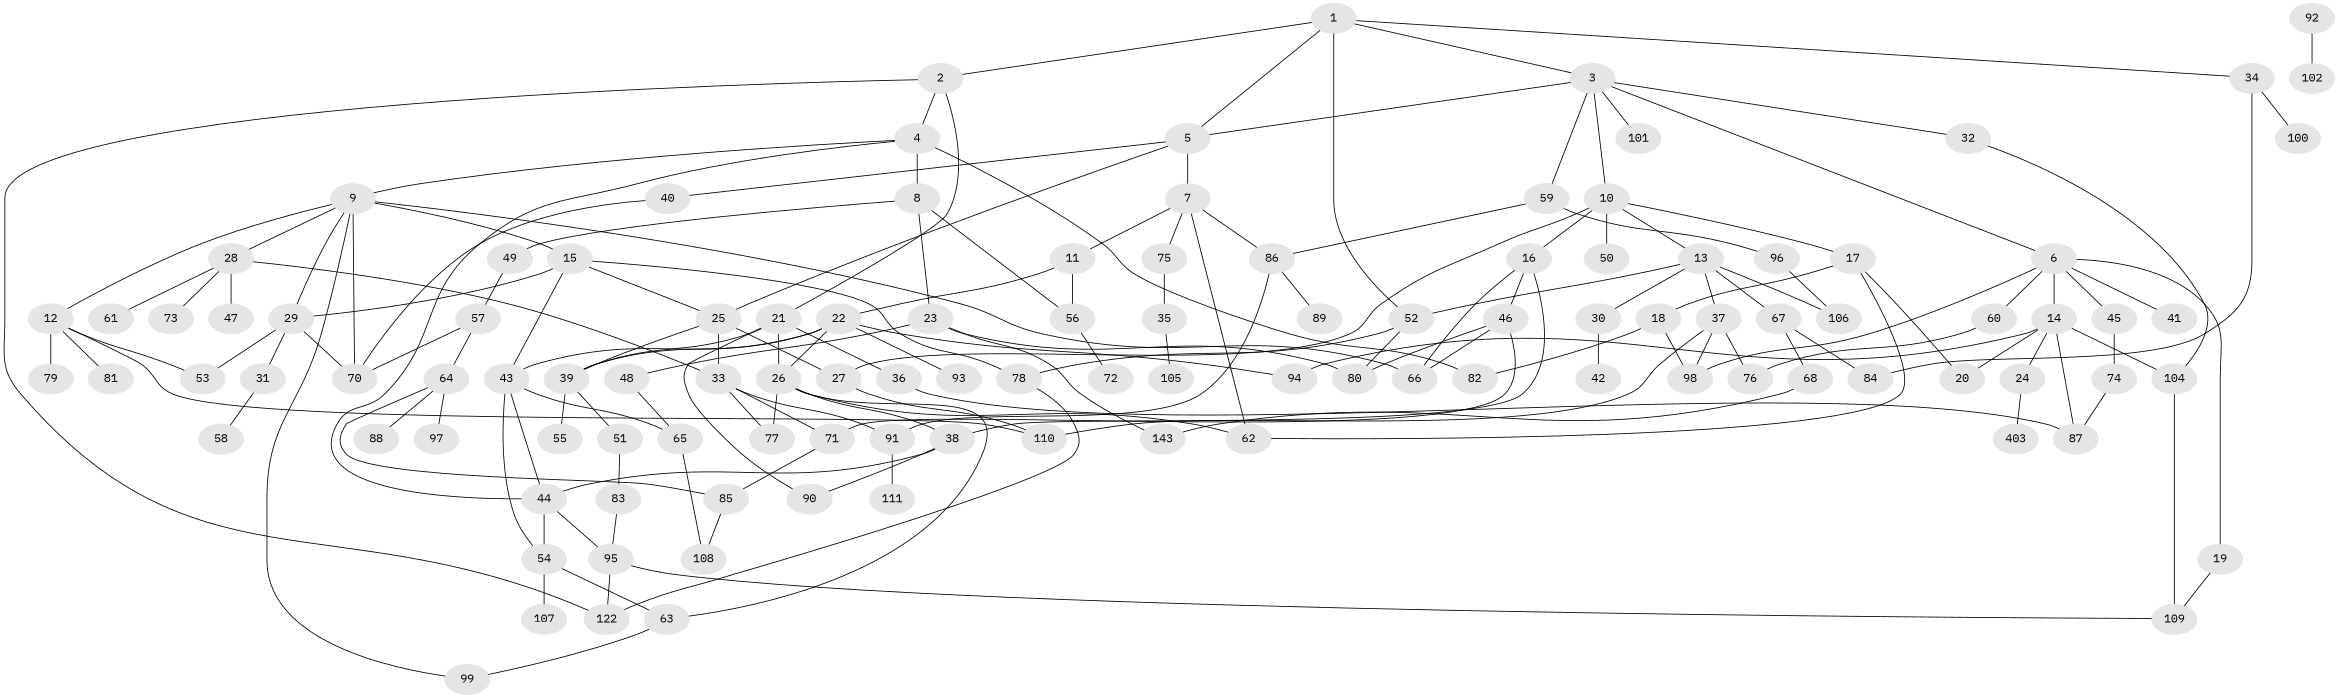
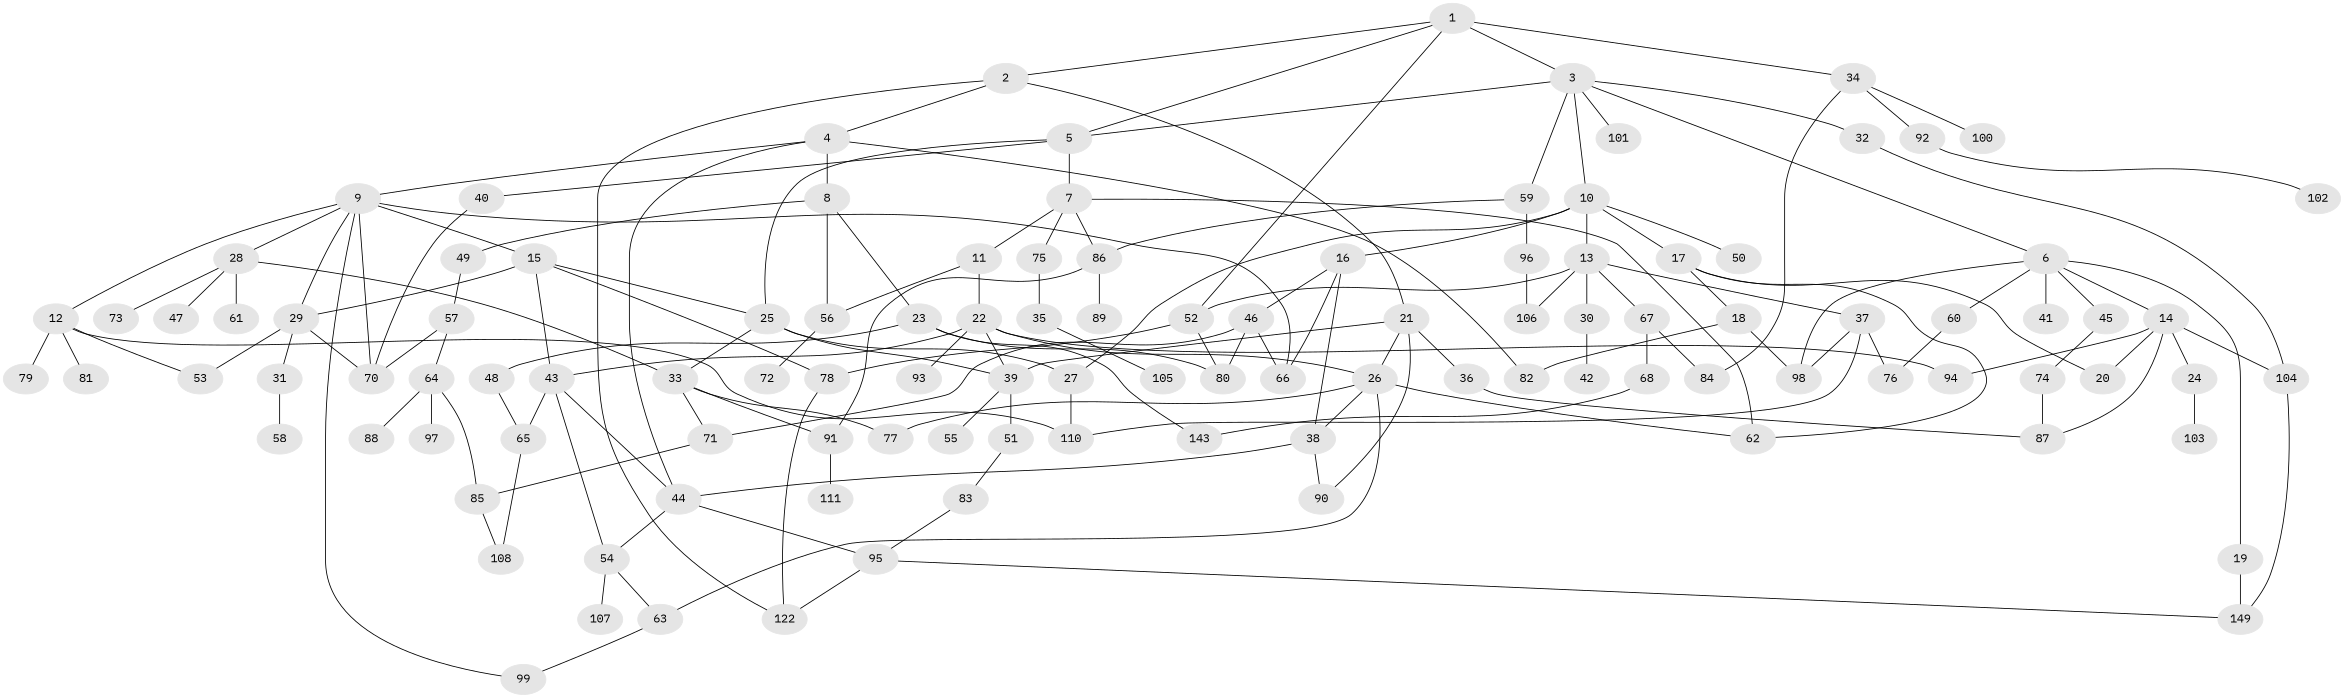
  graph {
    fontname="IBM Plex Mono"
    node [color=gray90 fontname="IBM Plex Mono" style=filled]
    edge [fontname="IBM Plex Mono"]
    1
    2
    3
    5
    34
    52
    4
    21
    n9 [label=122]
    6
    10
    32
    59
    101
    7
    25
    40
    84
    92
    100
    78
    80
    8
    9
    44
    82
    26
    36
    39
    90
    14
    19
    41
    45
    60
    98
    13
    16
    17
    27
    50
    104
    86
    96
    23
    49
    56
    12
    15
    28
    29
    66
    70
    99
    54
    95
    11
    62
    75
    33
    35
    105
    20
    24
    87
    94
-   109
+   109 [label=149]
    74
    76
    22
    91
    89
    48
    n74 [label=143]
    57
    72
    53
    79
    81
    110
    43
    47
    61
    73
    31
    30
    37
    67
    106
    38
    46
    18
    93
    42
    68
-   103 [label=403]
+   103
    65
    71
    63
    77
    51
    55
    58
    85
    111
    102
    83
    107
    108
    64
    88
    97
    1 -- 2
    1 -- 3
    1 -- 5
    1 -- 34
    1 -- 52
    2 -- 4
    2 -- 21
    2 -- n9
    3 -- 5
    3 -- 6
    3 -- 10
    3 -- 32
    3 -- 59
    3 -- 101
    5 -- 7
    5 -- 25
    5 -- 40
    34 -- 84
+   34 -- 92
    34 -- 100
    52 -- 78
    52 -- 80
    4 -- 8
    4 -- 9
    4 -- 44
    4 -- 82
    21 -- 26
    21 -- 36
    21 -- 39
    21 -- 90
    6 -- 14
    6 -- 19
    6 -- 41
    6 -- 45
    6 -- 60
    6 -- 98
    10 -- 13
    10 -- 16
    10 -- 17
    10 -- 27
    10 -- 50
    32 -- 104
    59 -- 86
    59 -- 96
    7 -- 86
    7 -- 11
    7 -- 62
    7 -- 75
    25 -- 39
    25 -- 27
    25 -- 33
    40 -- 70
    92 -- 102
    78 -- n9
    8 -- 23
    8 -- 49
    8 -- 56
    9 -- 12
    9 -- 15
    9 -- 28
    9 -- 29
    9 -- 66
    9 -- 70
    9 -- 99
    44 -- 54
    44 -- 95
    26 -- 62
    26 -- 38
    26 -- 63
    26 -- 77
    36 -- 87
    39 -- 51
    39 -- 55
    14 -- 104
    14 -- 20
    14 -- 24
    14 -- 87
    14 -- 94
    19 -- 109
    45 -- 74
    60 -- 76
    13 -- 52
    13 -- 30
    13 -- 37
    13 -- 67
    13 -- 106
    16 -- 66
    16 -- 38
    16 -- 46
    17 -- 62
    17 -- 20
    17 -- 18
    27 -- 110
    104 -- 109
    86 -- 91
    86 -- 89
    96 -- 106
    23 -- 80
    23 -- 48
    23 -- n74
    49 -- 57
    56 -- 72
    12 -- 53
    12 -- 79
    12 -- 81
    12 -- 110
    15 -- 25
    15 -- 78
    15 -- 29
    15 -- 43
    28 -- 33
    28 -- 47
    28 -- 61
    28 -- 73
    29 -- 70
    29 -- 53
    29 -- 31
    54 -- 63
    54 -- 107
    95 -- n9
    95 -- 109
    11 -- 56
    11 -- 22
    75 -- 35
    33 -- 91
    33 -- 71
    33 -- 77
    35 -- 105
    24 -- 103
    74 -- 87
    22 -- 26
    22 -- 39
    22 -- 94
    22 -- 43
    22 -- 93
    91 -- 111
    48 -- 65
    57 -- 70
    57 -- 64
    43 -- 44
    43 -- 54
    43 -- 65
    31 -- 58
    30 -- 42
    37 -- 98
    37 -- 76
    37 -- 110
    67 -- 84
    67 -- 68
    38 -- 44
    38 -- 90
    46 -- 80
    46 -- 66
    46 -- 71
    18 -- 82
    18 -- 98
    68 -- n74
    65 -- 108
    71 -- 85
    63 -- 99
    51 -- 83
    85 -- 108
    83 -- 95
    64 -- 85
    64 -- 88
    64 -- 97
  }
